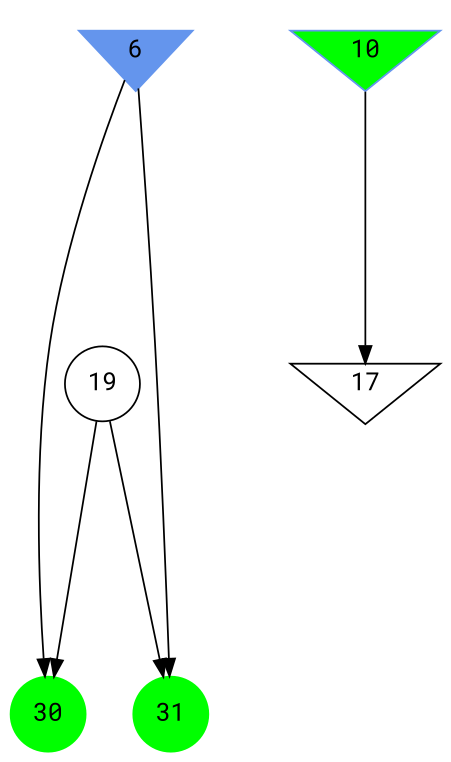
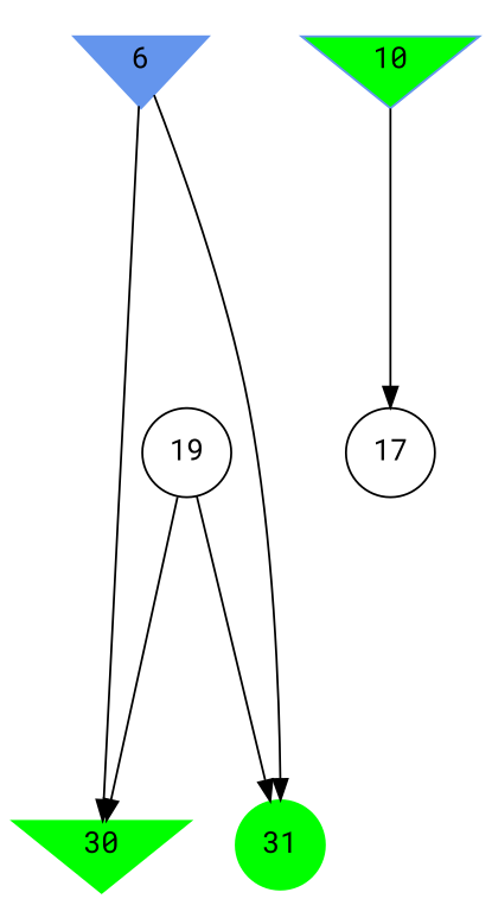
  digraph {
    fontname="Roboto Mono"
    ranksep=2.0
    node [color=cornflowerblue fontname="Roboto Mono" shape=circle style=filled]
    edge [fontname="Roboto Mono"]
    6 [shape=invtriangle]
    10 [fillcolor=green shape=invtriangle]
-   17 [color=black shape=invtriangle style=""]
+   17 [color=black style=""]
    19 [color=black style=""]
-   30 [color=green]
+   30 [color=green shape=invtriangle]
    31 [color=green]
    subgraph sub_1 {
      rank=same
      6
      10
    }
    subgraph sub_2 {
      rank=same
      17
      19
    }
    subgraph sub_3 {
      rank=same
      30
      31
    }
    6 -> 30
    6 -> 31
    10 -> 17
    19 -> 30
    19 -> 31
  }
